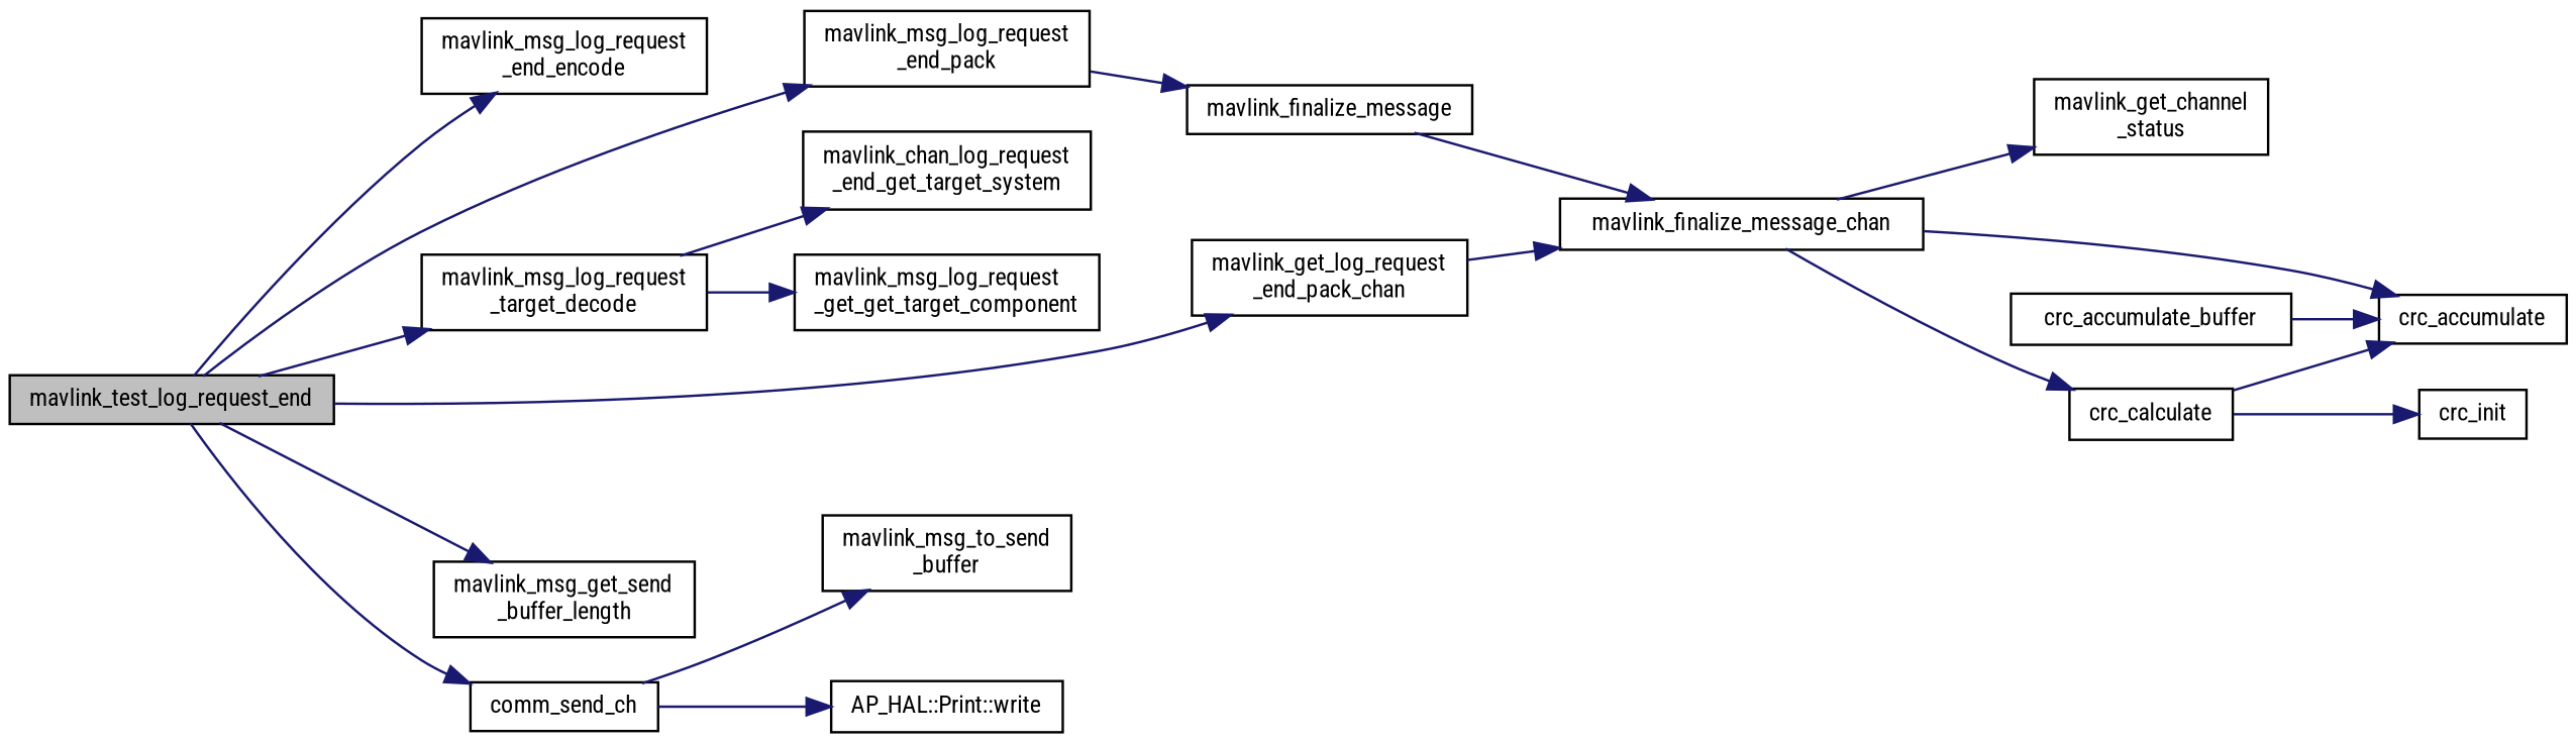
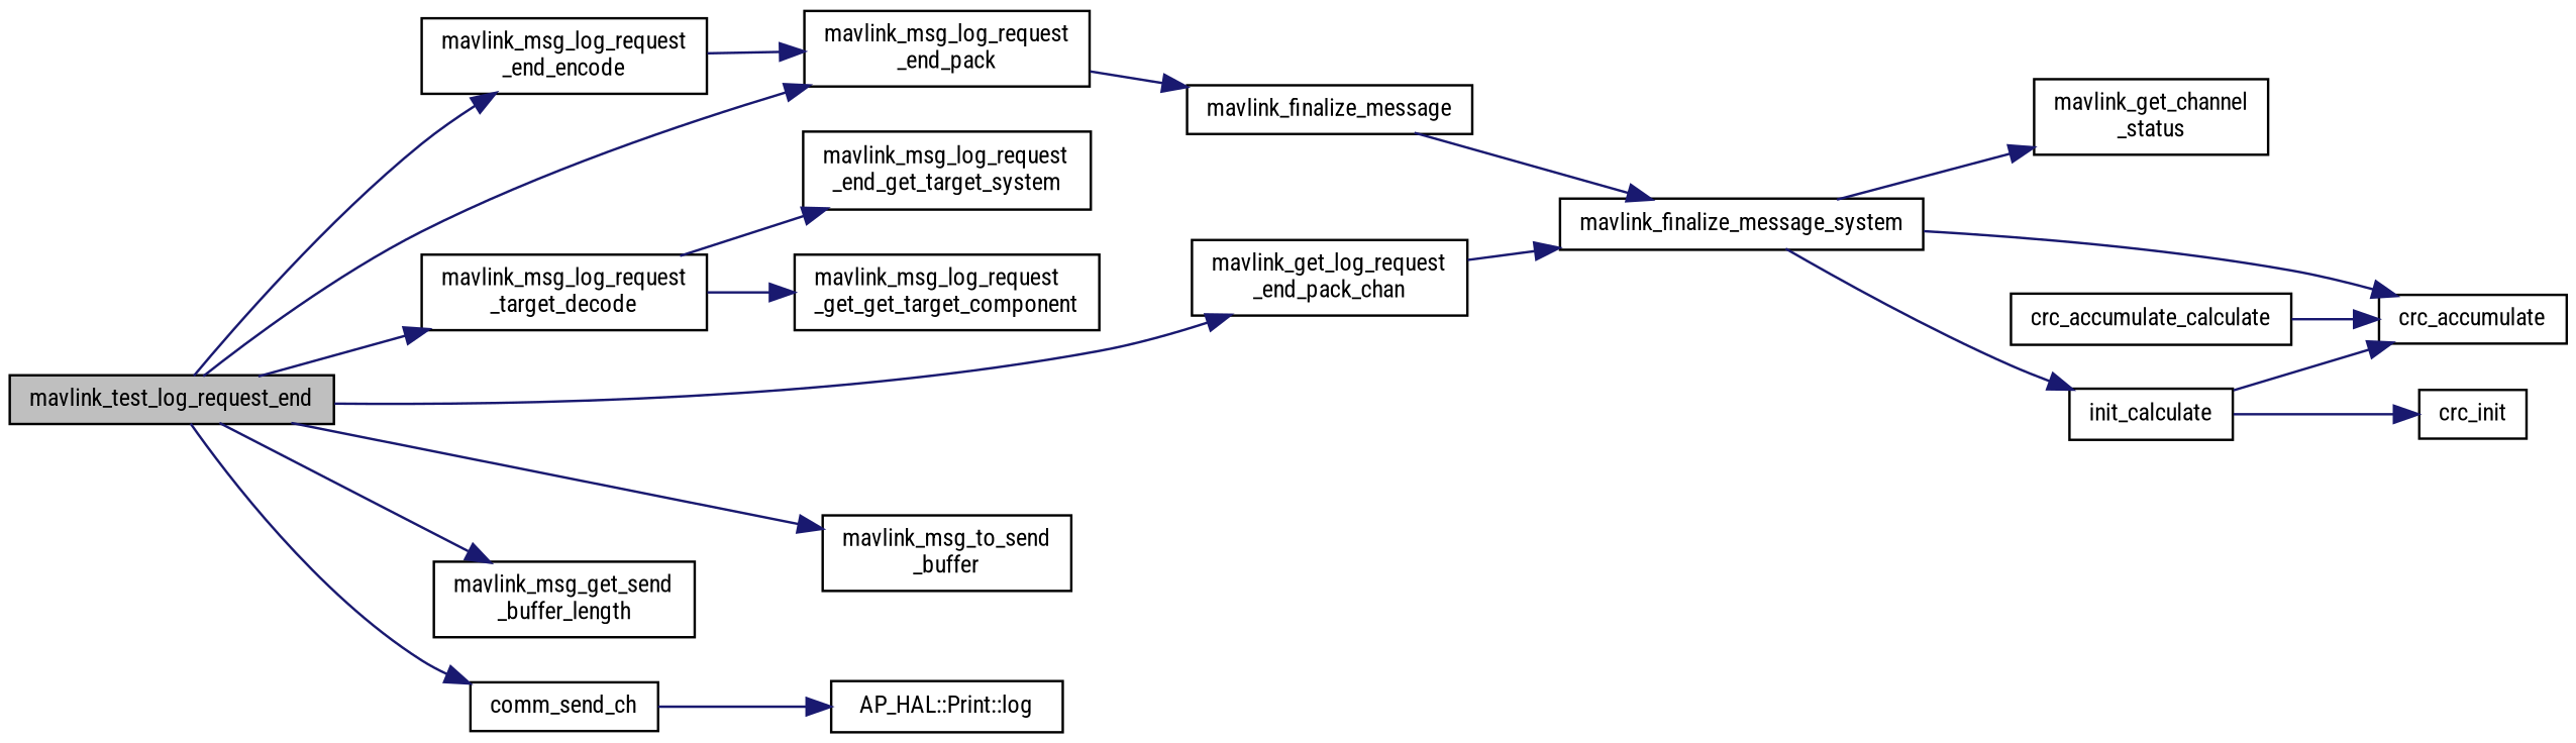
  digraph {
    fontname="Roboto Condensed"
    rankdir=LR
    node [color=black fillcolor=white fontname="Roboto Condensed" fontsize=10 shape=record style=filled]
    edge [color=midnightblue fontname="Roboto Condensed" fontsize=10 labelfontname=Helvetica labelfontsize=10 style=solid]
    n1 [fillcolor=grey75 fontcolor=black height=0.2 label=mavlink_test_log_request_end width=0.4]
    n2 [height=0.2 label="mavlink_msg_log_request\l_end_encode" width=0.4]
    n3 [height=0.2 label="mavlink_msg_log_request\l_end_pack" width=0.4]
    n4 [height=0.2 label="mavlink_msg_log_request\l_target_decode" width=0.4]
    n5 [height=0.2 label="mavlink_get_log_request\l_end_pack_chan" width=0.4]
    n6 [height=0.2 label="mavlink_msg_to_send\l_buffer" width=0.4]
    n7 [height=0.2 label="mavlink_msg_get_send\l_buffer_length" width=0.4]
    n8 [height=0.2 label=comm_send_ch width=0.4]
    n9 [height=0.2 label=mavlink_finalize_message width=0.4]
-   n10 [height=0.2 label="mavlink_chan_log_request\l_end_get_target_system" width=0.4]
+   n10 [height=0.2 label="mavlink_msg_log_request\l_end_get_target_system" width=0.4]
    n11 [height=0.2 label="mavlink_msg_log_request\l_get_get_target_component" width=0.4]
-   n12 [height=0.2 label=mavlink_finalize_message_chan width=0.4]
-   n13 [height=0.2 label="AP_HAL::Print::write" width=0.4]
+   n12 [height=0.2 label=mavlink_finalize_message_system width=0.4]
+   n13 [height=0.2 label="AP_HAL::Print::log" width=0.4]
    n14 [height=0.2 label="mavlink_get_channel\l_status" width=0.4]
-   n15 [height=0.2 label=crc_calculate width=0.4]
+   n15 [height=0.2 label=init_calculate width=0.4]
    n16 [height=0.2 label=crc_accumulate width=0.4]
    n17 [height=0.2 label=crc_init width=0.4]
-   n18 [height=0.2 label=crc_accumulate_buffer width=0.4]
+   n18 [height=0.2 label=crc_accumulate_calculate width=0.4]
    n1 -> n2
    n1 -> n3
    n1 -> n4
    n1 -> n5
-   n8 -> n6
+   n1 -> n6
    n1 -> n7
    n1 -> n8
+   n2 -> n3
    n3 -> n9
    n4 -> n10
    n4 -> n11
    n5 -> n12
    n8 -> n13
    n9 -> n12
    n12 -> n14
    n12 -> n15
    n12 -> n16
    n15 -> n16
    n15 -> n17
    n18 -> n16
  }
